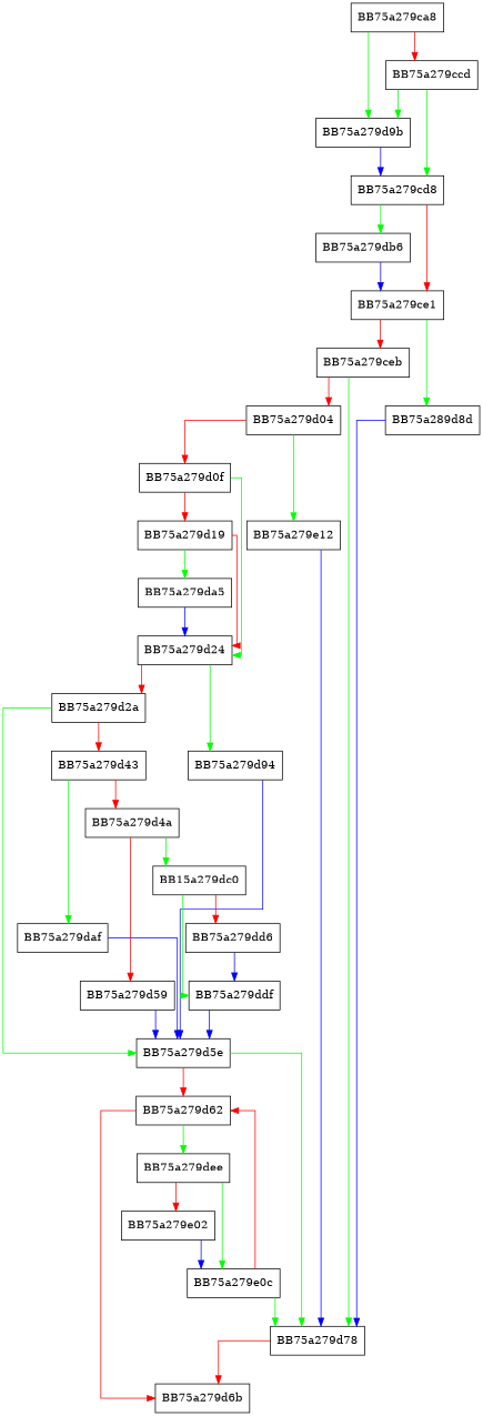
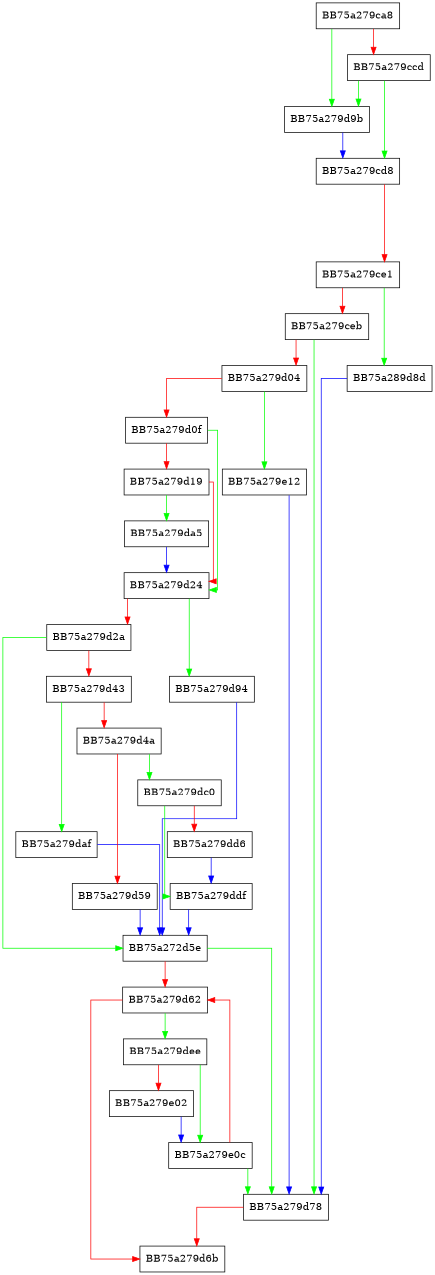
  digraph {
    splines=ortho
    node [shape=box]
    edge [color=green]
    BB75a279ca8
    BB75a279d9b
    BB75a279ccd
    BB75a279cd8
-   BB75a279db6
    BB75a279ce1
    n7 [label=BB75a289d8d]
    BB75a279ceb
    BB75a279d78
    BB75a279d04
    BB75a279d6b
    BB75a279e12
    BB75a279d0f
    BB75a279d19
    BB75a279d24
    BB75a279da5
    BB75a279d94
    BB75a279d2a
-   BB75a279d5e
+   BB75a279d5e [label=BB75a272d5e]
    BB75a279d43
    BB75a279d62
    BB75a279daf
    BB75a279d4a
    BB75a279dee
-   BB75a279dc0 [label=BB15a279dc0]
+   BB75a279dc0
    BB75a279d59
    BB75a279ddf
    BB75a279dd6
    BB75a279e0c
    BB75a279e02
    BB75a279ca8 -> BB75a279d9b
    BB75a279ca8 -> BB75a279ccd [color=red]
    BB75a279d9b -> BB75a279cd8 [color=blue]
    BB75a279ccd -> BB75a279d9b
    BB75a279ccd -> BB75a279cd8
-   BB75a279cd8 -> BB75a279db6
    BB75a279cd8 -> BB75a279ce1 [color=red]
-   BB75a279db6 -> BB75a279ce1 [color=blue]
    BB75a279ce1 -> n7
    BB75a279ce1 -> BB75a279ceb [color=red]
    n7 -> BB75a279d78 [color=blue]
    BB75a279ceb -> BB75a279d78
    BB75a279ceb -> BB75a279d04 [color=red]
    BB75a279d78 -> BB75a279d6b [color=red]
    BB75a279d04 -> BB75a279e12
    BB75a279d04 -> BB75a279d0f [color=red]
    BB75a279e12 -> BB75a279d78 [color=blue]
    BB75a279d0f -> BB75a279d19 [color=red]
    BB75a279d0f -> BB75a279d24
    BB75a279d19 -> BB75a279d24 [color=red]
    BB75a279d19 -> BB75a279da5
    BB75a279d24 -> BB75a279d94
    BB75a279d24 -> BB75a279d2a [color=red]
    BB75a279da5 -> BB75a279d24 [color=blue]
    BB75a279d94 -> BB75a279d5e [color=blue]
    BB75a279d2a -> BB75a279d5e
    BB75a279d2a -> BB75a279d43 [color=red]
    BB75a279d5e -> BB75a279d78
    BB75a279d5e -> BB75a279d62 [color=red]
    BB75a279d43 -> BB75a279daf
    BB75a279d43 -> BB75a279d4a [color=red]
    BB75a279d62 -> BB75a279d6b [color=red]
    BB75a279d62 -> BB75a279dee
    BB75a279daf -> BB75a279d5e [color=blue]
    BB75a279d4a -> BB75a279dc0
    BB75a279d4a -> BB75a279d59 [color=red]
    BB75a279dee -> BB75a279e0c
    BB75a279dee -> BB75a279e02 [color=red]
    BB75a279dc0 -> BB75a279ddf
    BB75a279dc0 -> BB75a279dd6 [color=red]
    BB75a279d59 -> BB75a279d5e [color=blue]
    BB75a279ddf -> BB75a279d5e [color=blue]
    BB75a279dd6 -> BB75a279ddf [color=blue]
    BB75a279e0c -> BB75a279d78
    BB75a279e0c -> BB75a279d62 [color=red]
    BB75a279e02 -> BB75a279e0c [color=blue]
  }
